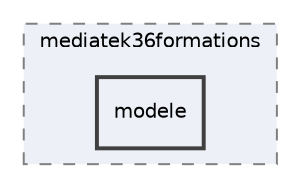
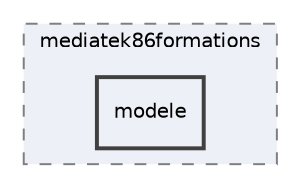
  digraph {
    compound=true
    n1 [color=grey25 fillcolor="#edf0f7" fontname=Helvetica fontsize=10 label=modele shape=box style="filled,bold,"]
    subgraph cluster_1 {
      bgcolor="#edf0f7"
      fontname=Helvetica
      fontsize=10
-     label=mediatek36formations
+     label=mediatek86formations
      pencolor=grey50
      style="filled,dashed,"
      n1
    }
  }
